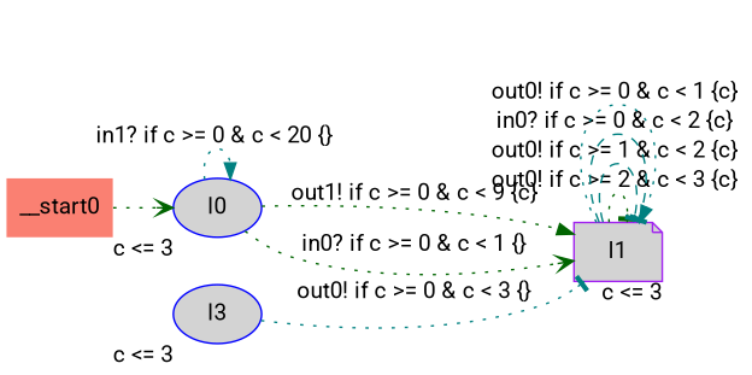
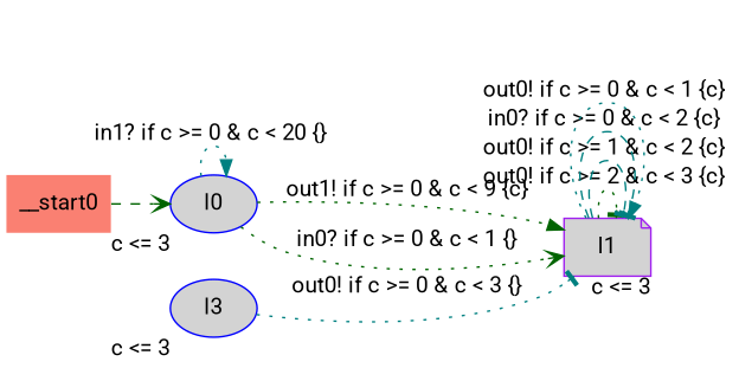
  digraph {
    fontname=Roboto
    rankdir=LR
    node [color=blue fillcolor=lightgrey fontname=Roboto shape=ellipse style=filled margin=0 xlabel="c <= 3"]
    edge [arrowhead=tee color=teal fontname=Roboto style=dotted]
    __start0 [fillcolor=salmon shape=none margin="" xlabel=""]
    n2 [label=l0]
    n3 [color=purple label=l1 shape=note]
    n4 [label=l3]
-   __start0 -> n2 [arrowhead=vee color=darkgreen]
+   __start0 -> n2 [arrowhead=vee color=darkgreen style=dashed]
    n2 -> n2 [arrowhead=normal label="in1? if c >= 0 & c < 20 {} "]
    n2 -> n3 [arrowhead=normal color=darkgreen label="out1! if c >= 0 & c < 9 {c} "]
    n2 -> n3 [arrowhead=vee color=darkgreen label="in0? if c >= 0 & c < 1 {} "]
    n3 -> n3 [color=darkgreen label="out0! if c >= 2 & c < 3 {c} "]
    n3 -> n3 [label="out0! if c >= 1 & c < 2 {c} " style=dashed]
    n3 -> n3 [label="in0? if c >= 0 & c < 2 {c} " style=dashed]
    n3 -> n3 [arrowhead=normal label="out0! if c >= 0 & c < 1 {c} "]
    n4 -> n3 [label="out0! if c >= 0 & c < 3 {} "]
  }
